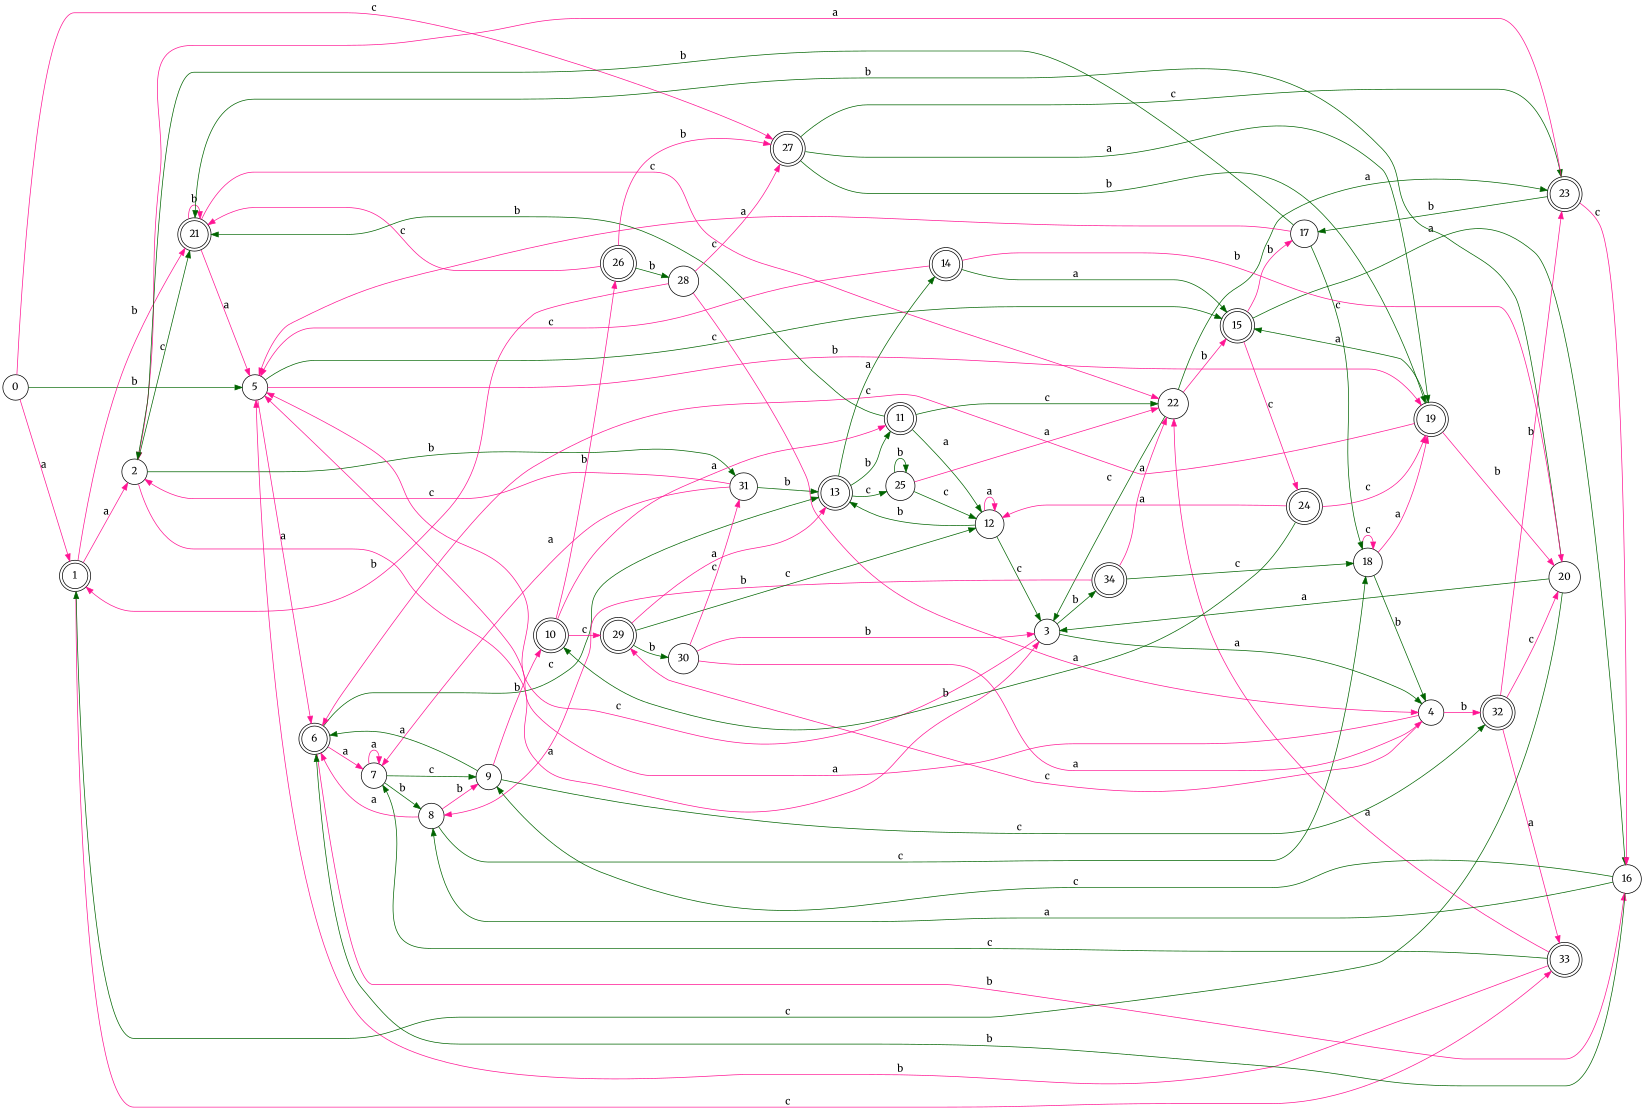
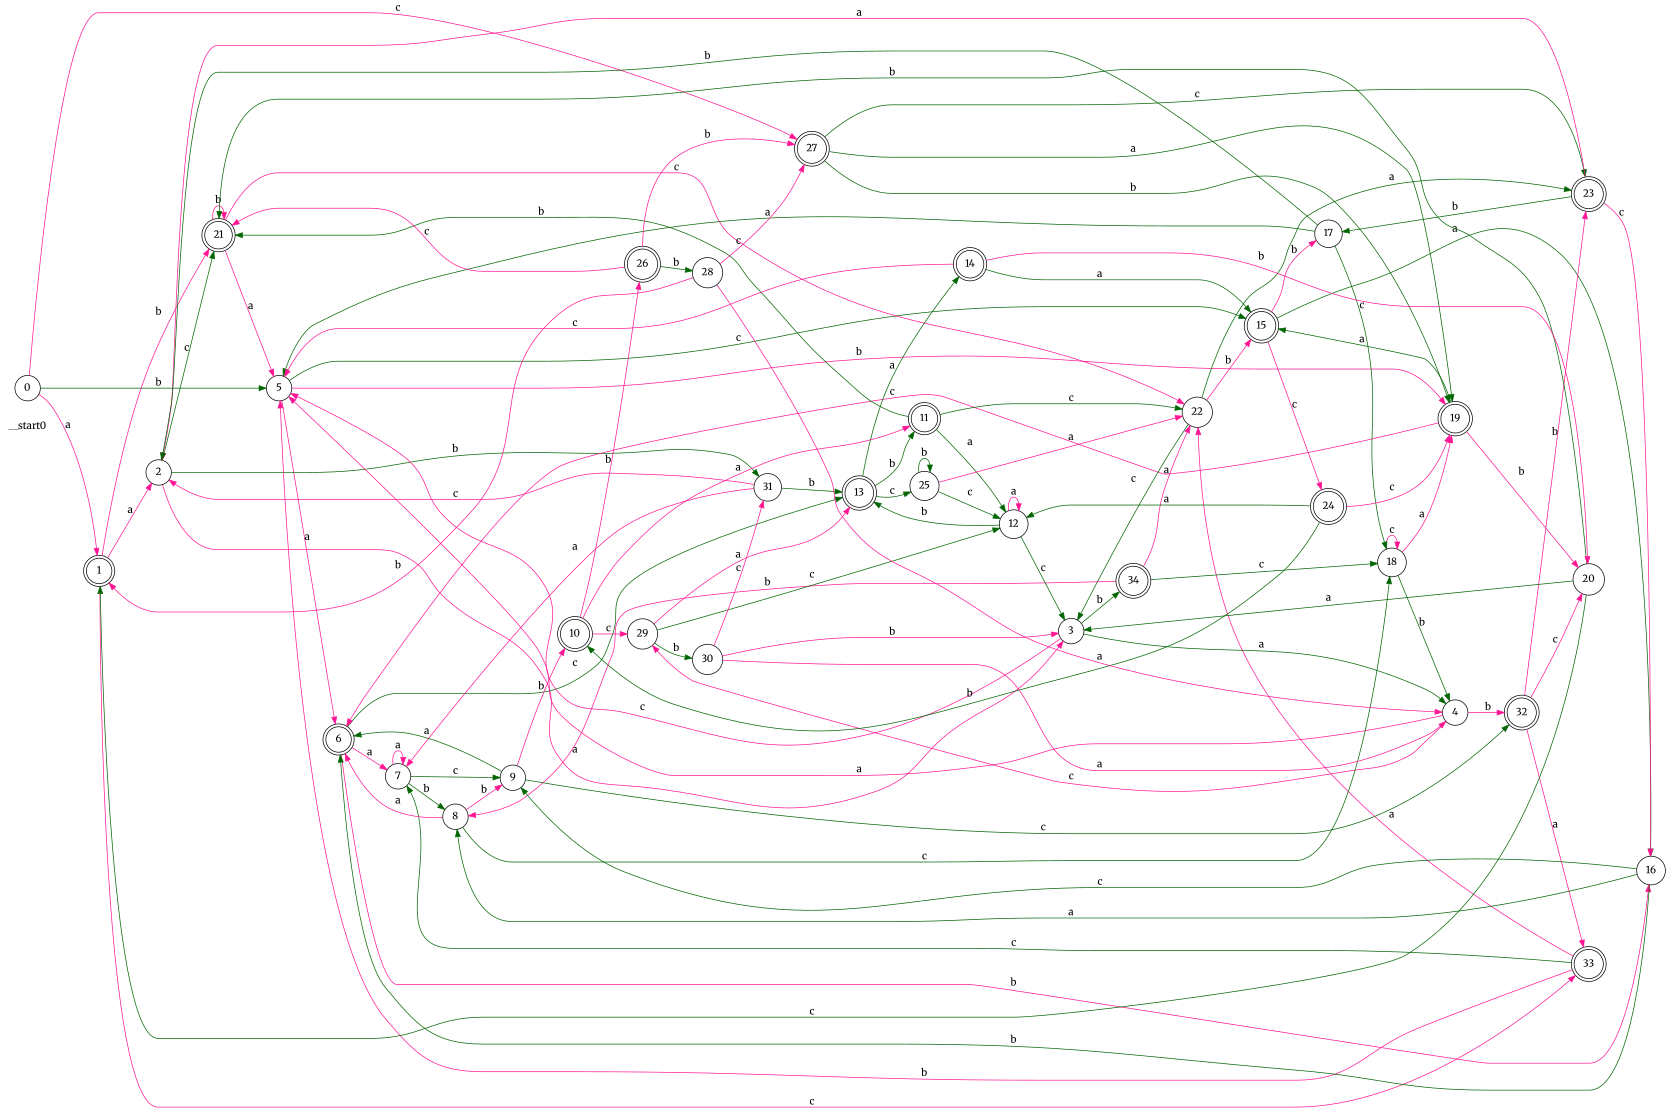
  digraph {
    fontname=Merriweather
    rankdir=LR
    node [fontname=Merriweather shape=circle color=black fillcolor=white style=filled]
    edge [color=deeppink fontname=Merriweather]
+   __start0 [shape=none color="" fillcolor="" style=""]
    n2 [label=0]
    n3 [label=1 shape=doublecircle]
    n4 [label=5]
    n5 [label=27 shape=doublecircle style="rounded,filled"]
    n6 [label=2]
    n7 [label=21 shape=doublecircle style="rounded,filled"]
    n8 [label=33 shape=doublecircle style="rounded,filled"]
    n9 [label=6 shape=doublecircle style="rounded,filled"]
    n10 [label=15 shape=doublecircle style="rounded,filled"]
    n11 [label=19 shape=doublecircle style="rounded,filled"]
    n12 [label=23 shape=doublecircle style="rounded,filled"]
    n13 [label=3]
    n14 [label=31]
    n15 [label=22]
    n16 [label=7]
    n17 [label=4]
    n18 [label=34 shape=doublecircle style="rounded,filled"]
    n19 [label=13 shape=doublecircle style="rounded,filled"]
-   n20 [label=29 shape=doublecircle]
+   n20 [label=29]
    n21 [label=32 shape=doublecircle style="rounded,filled"]
    n22 [label=8]
    n23 [label=18]
    n24 [label=12]
    n25 [label=30]
    n26 [label=20]
    n27 [label=16 style="rounded,filled"]
    n28 [label=17]
    n29 [label=24 shape=doublecircle style="rounded,filled"]
    n30 [label=9]
    n31 [label=11 shape=doublecircle style="rounded,filled"]
    n32 [label=14 shape=doublecircle style="rounded,filled"]
    n33 [label=25]
    n34 [label=10 shape=doublecircle style="rounded,filled"]
    n35 [label=26 shape=doublecircle style="rounded,filled"]
    n36 [label=28]
    n2 -> n3 [label=a]
    n2 -> n4 [color=darkgreen label=b]
    n2 -> n5 [label=c]
    n3 -> n6 [label=a]
    n3 -> n7 [label=b]
    n3 -> n8 [label=c]
    n4 -> n9 [label=a]
    n4 -> n10 [color=darkgreen label=c]
    n4 -> n11 [label=b]
    n5 -> n11 [color=darkgreen label=a]
    n5 -> n11 [color=darkgreen label=b]
    n5 -> n12 [color=darkgreen label=c]
    n6 -> n7 [color=darkgreen label=c]
    n6 -> n13 [label=a]
    n6 -> n14 [color=darkgreen label=b]
    n7 -> n4 [label=a]
    n7 -> n7 [label=b]
    n7 -> n15 [label=c]
    n8 -> n4 [label=b]
    n8 -> n15 [label=a]
    n8 -> n16 [color=darkgreen label=c]
    n9 -> n16 [label=a]
    n9 -> n19 [color=darkgreen label=c]
    n9 -> n27 [label=b]
    n10 -> n27 [color=darkgreen label=a]
    n10 -> n28 [label=b]
    n10 -> n29 [label=c]
    n11 -> n9 [label=c]
    n11 -> n10 [color=darkgreen label=a]
    n11 -> n26 [label=b]
    n12 -> n6 [label=a]
    n12 -> n27 [label=c]
    n12 -> n28 [color=darkgreen label=b]
    n13 -> n4 [label=c]
    n13 -> n17 [color=darkgreen label=a]
    n13 -> n18 [color=darkgreen label=b]
    n14 -> n6 [label=c]
    n14 -> n16 [label=a]
    n14 -> n19 [color=darkgreen label=b]
    n15 -> n10 [label=b]
    n15 -> n12 [color=darkgreen label=a]
    n15 -> n13 [color=darkgreen label=c]
    n16 -> n16 [label=a]
    n16 -> n22 [color=darkgreen label=b]
    n16 -> n30 [color=darkgreen label=c]
    n17 -> n4 [label=a]
    n17 -> n20 [label=c]
    n17 -> n21 [label=b]
    n18 -> n15 [label=a]
    n18 -> n22 [label=b]
    n18 -> n23 [color=darkgreen label=c]
    n19 -> n31 [color=darkgreen label=b]
    n19 -> n32 [color=darkgreen label=a]
    n19 -> n33 [color=darkgreen label=c]
    n20 -> n19 [label=a]
    n20 -> n24 [color=darkgreen label=c]
    n20 -> n25 [color=darkgreen label=b]
    n21 -> n8 [label=a]
    n21 -> n12 [label=b]
    n21 -> n26 [label=c]
    n22 -> n9 [label=a]
    n22 -> n23 [color=darkgreen label=c]
    n22 -> n30 [label=b]
    n23 -> n11 [label=a]
    n23 -> n17 [color=darkgreen label=b]
    n23 -> n23 [label=c]
    n24 -> n13 [color=darkgreen label=c]
    n24 -> n19 [color=darkgreen label=b]
    n24 -> n24 [label=a]
    n25 -> n13 [label=b]
    n25 -> n14 [label=c]
    n25 -> n17 [label=a]
    n26 -> n3 [color=darkgreen label=c]
    n26 -> n7 [color=darkgreen label=b]
    n26 -> n13 [color=darkgreen label=a]
    n27 -> n9 [color=darkgreen label=b]
    n27 -> n22 [color=darkgreen label=a]
    n27 -> n30 [color=darkgreen label=c]
-   n28 -> n4 [label=a]
+   n28 -> n4 [color=darkgreen label=a]
    n28 -> n6 [color=darkgreen label=b]
    n28 -> n23 [color=darkgreen label=c]
    n29 -> n11 [label=c]
-   n29 -> n24 [label=a]
+   n29 -> n24 [color=darkgreen label=a]
    n29 -> n34 [color=darkgreen label=b]
    n30 -> n9 [color=darkgreen label=a]
    n30 -> n21 [color=darkgreen label=c]
    n30 -> n34 [label=b]
    n31 -> n7 [color=darkgreen label=b]
    n31 -> n15 [color=darkgreen label=c]
    n31 -> n24 [color=darkgreen label=a]
    n32 -> n4 [label=c]
    n32 -> n10 [color=darkgreen label=a]
    n32 -> n26 [label=b]
    n33 -> n15 [label=a]
    n33 -> n24 [color=darkgreen label=c]
    n33 -> n33 [color=darkgreen label=b]
    n34 -> n20 [label=c]
    n34 -> n31 [label=a]
    n34 -> n35 [label=b]
    n35 -> n5 [label=b]
    n35 -> n7 [label=c]
    n35 -> n36 [color=darkgreen label=b]
    n36 -> n3 [label=b]
    n36 -> n5 [label=c]
    n36 -> n17 [label=a]
  }
